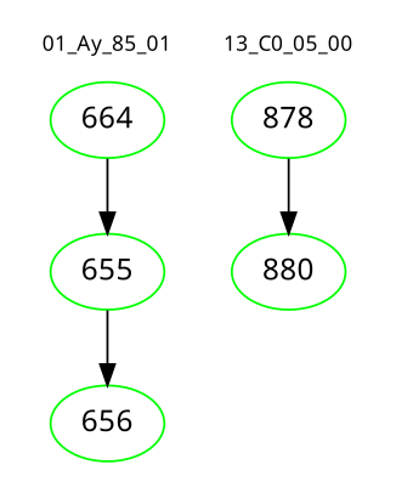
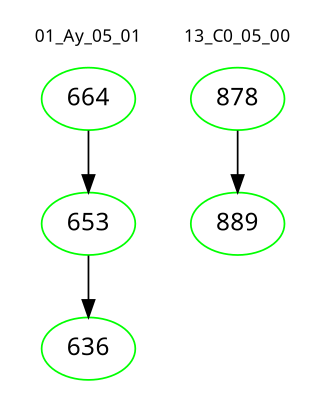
  digraph {
    fontname="Noto Sans"
    node [color=green fontname="Noto Sans"]
    edge [color=black fontname="Noto Sans"]
    n1 [label=664]
-   n2 [label=655]
-   n3 [label=656]
+   n2 [label=653]
+   n3 [label=636]
    n4 [label=878]
-   n5 [label=880]
+   n5 [label=889]
    subgraph cluster_1 {
      color=white
      fontsize=10
-     label="01_Ay_85_01"
+     label="01_Ay_05_01"
      n1
      n2
      n3
    }
    subgraph cluster_2 {
      color=white
      fontsize=10
      label="13_C0_05_00"
      n4
      n5
    }
    n1 -> n2
    n2 -> n3
    n4 -> n5
  }
